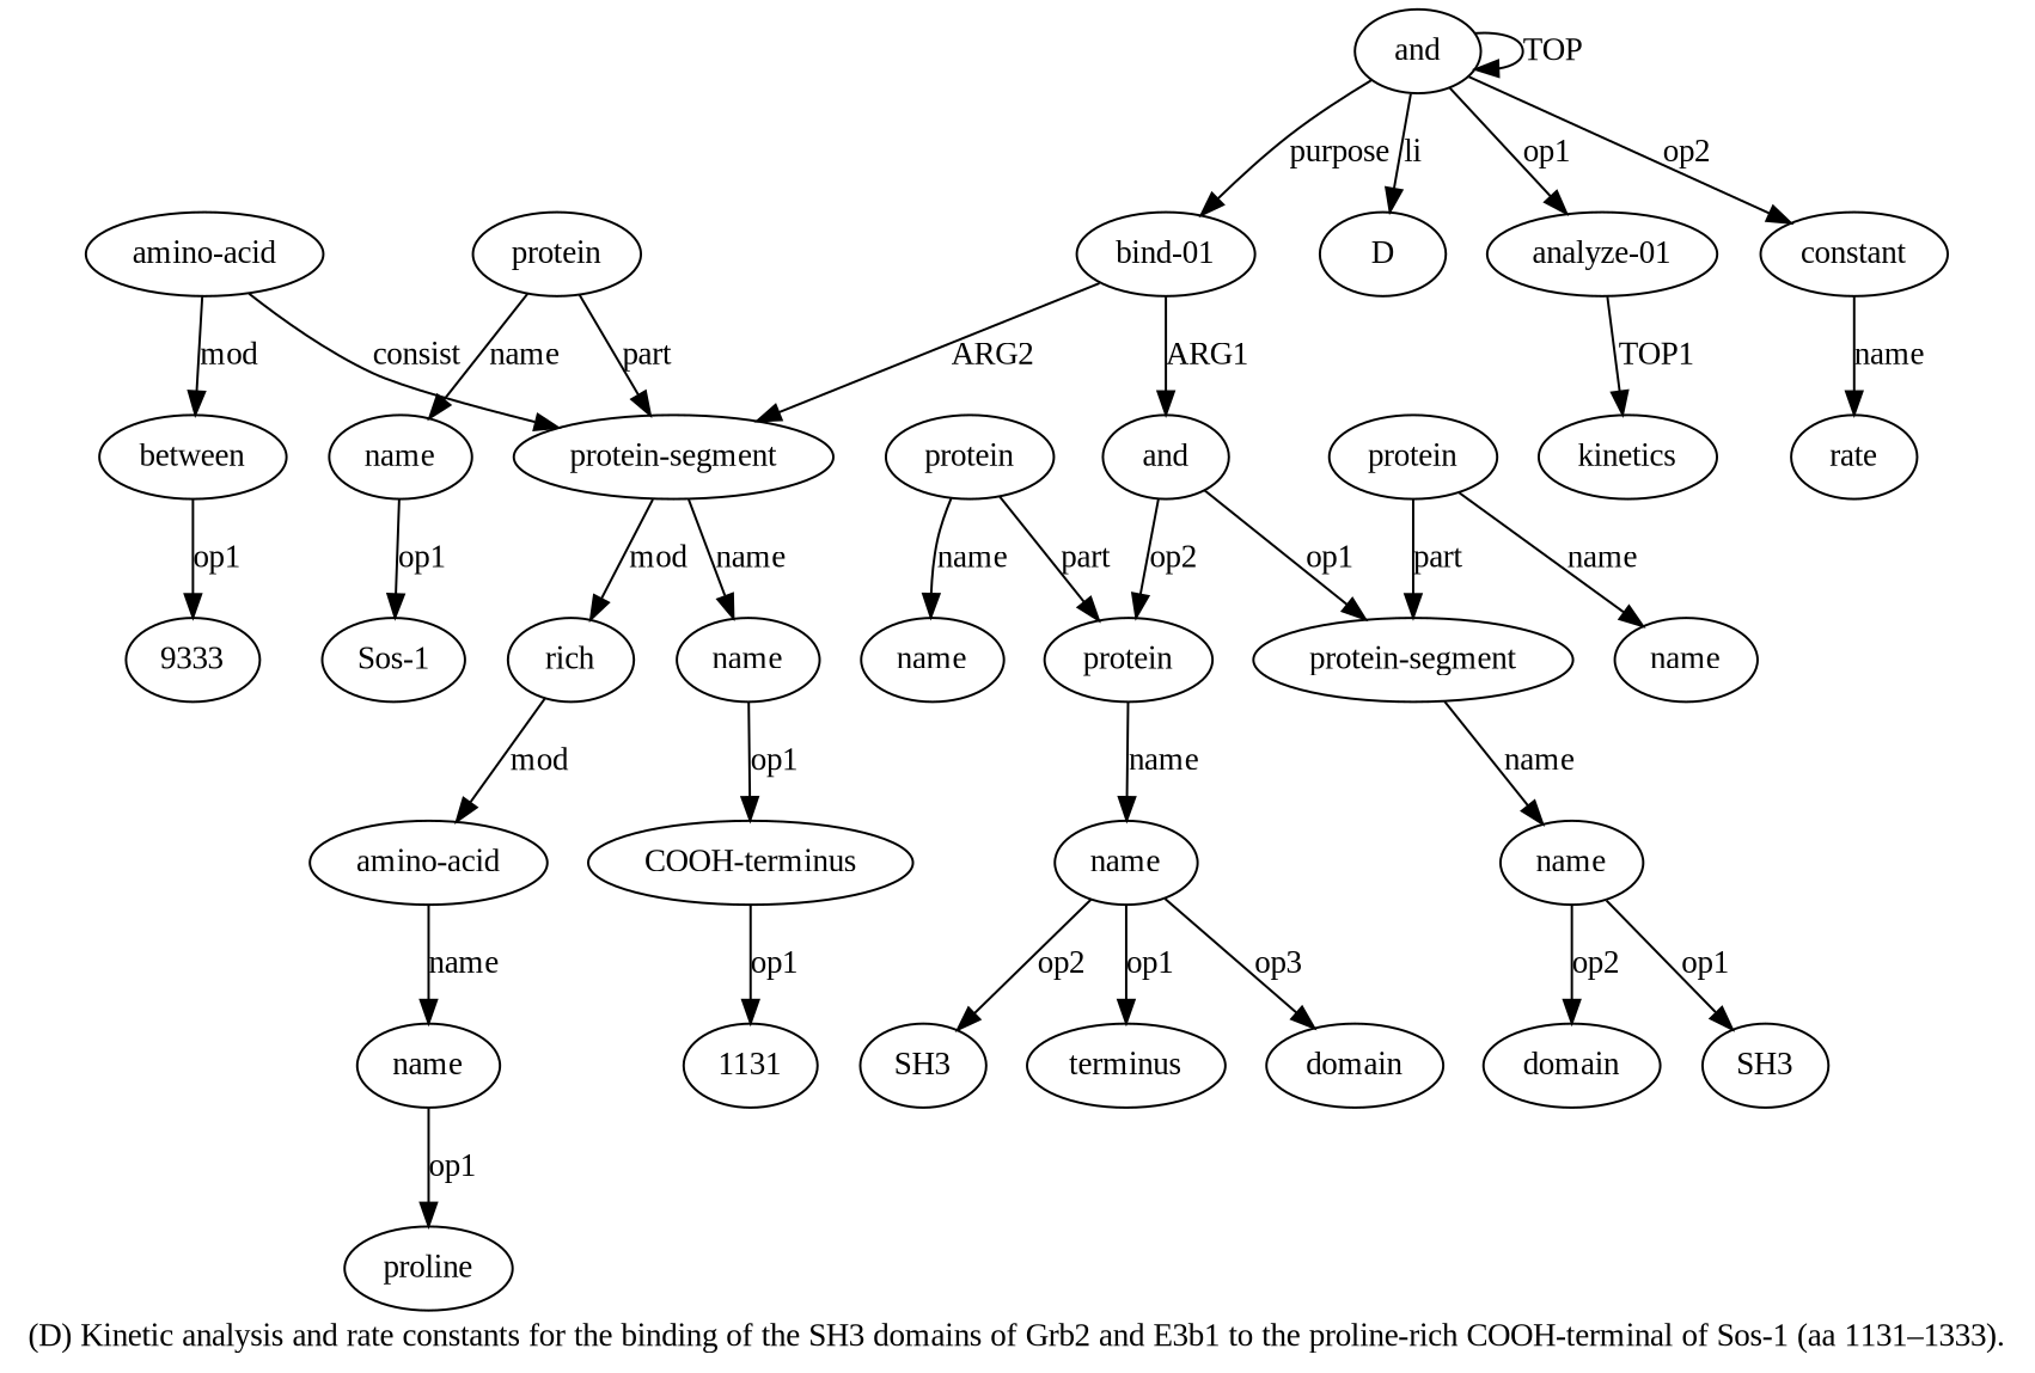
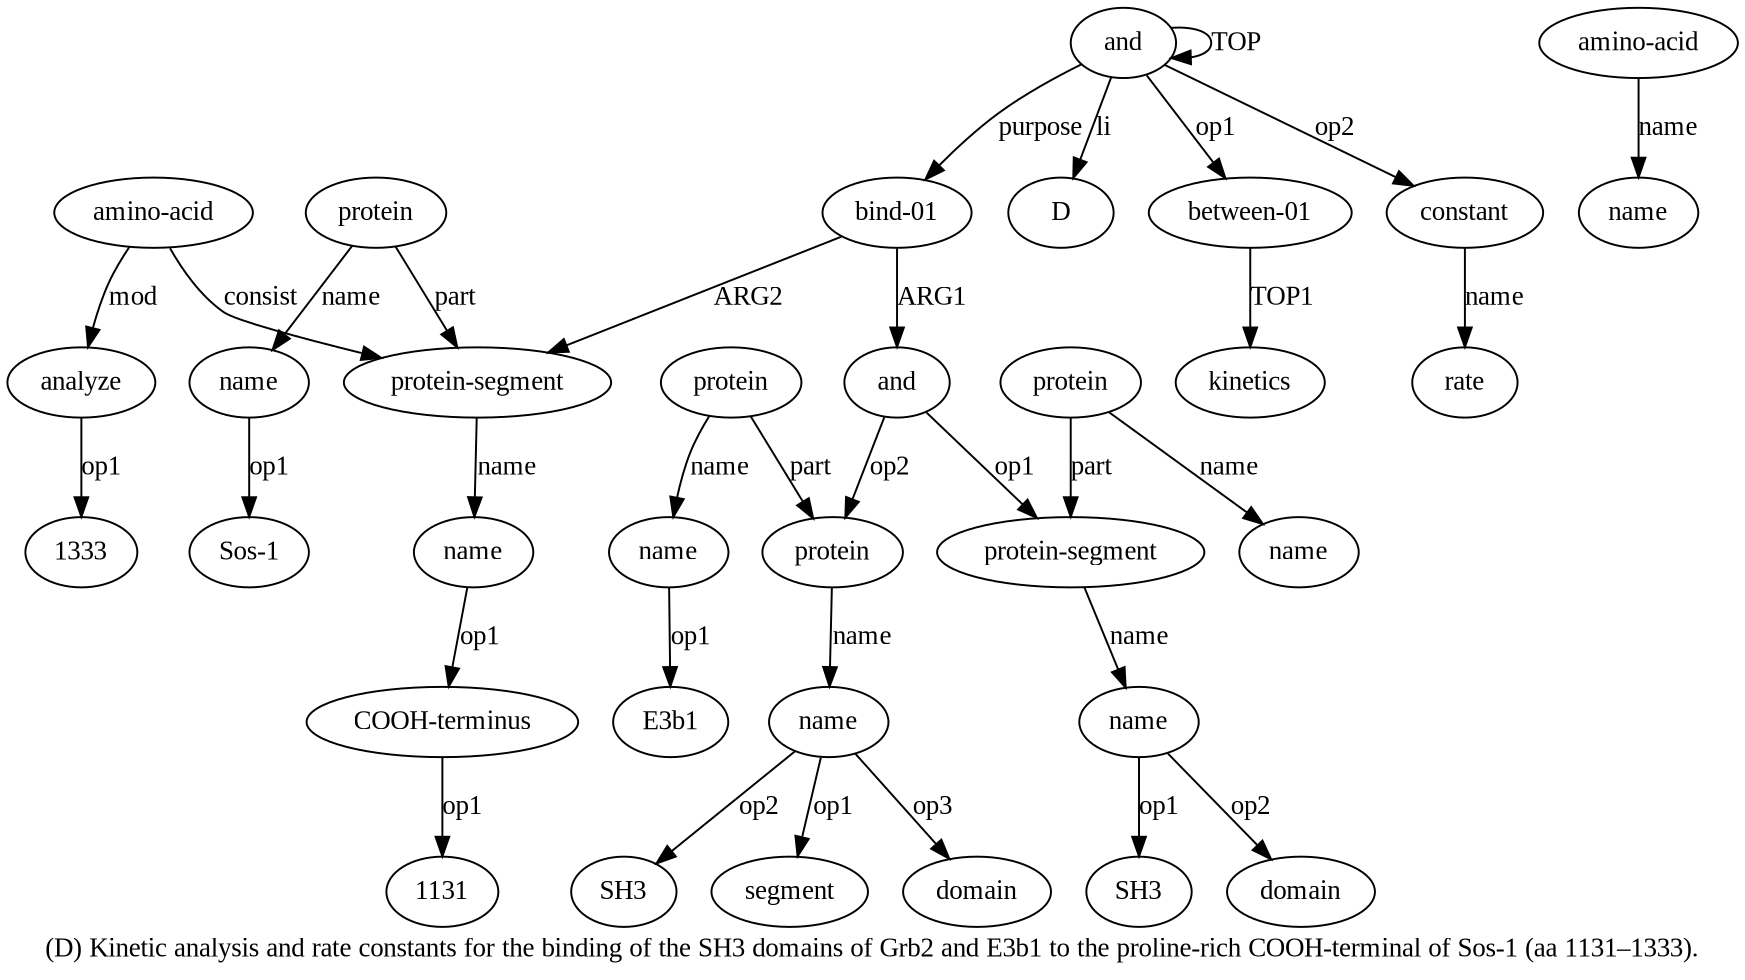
  digraph {
    fontname="Liberation Serif"
    label="(D) Kinetic analysis and rate constants for the binding of the SH3 domains of Grb2 and E3b1 to the proline-rich COOH-terminal of Sos-1 (aa 1131–1333)."
    node [color=black fontname="Liberation Serif" gold_ind=-1 gold_label=name test_ind=-1 test_label=name]
    edge [color=black fontname="Liberation Serif" gold_label=op1 test_label=op1]
-   n1 [gold_ind=20 gold_label=between label=between test_ind=20 test_label=between]
-   n2 [gold_label=1333 label=9333 test_label=1333]
+   n1 [gold_ind=20 gold_label=between label=analyze test_ind=20 test_label=between]
+   n2 [gold_label=1333 label=1333 test_label=1333]
    n3 [gold_label=1131 label=1131 test_label=1131]
-   n4 [gold_ind=21 gold_label=rich label=rich test_ind=21 test_label=rich]
    n5 [gold_ind=22 gold_label="amino-acid" label="amino-acid" test_ind=22 test_label="amino-acid"]
    n6 [gold_ind=23 label=name test_ind=23]
-   n7 [gold_label=proline label=proline test_label=proline]
    n8 [gold_ind=24 gold_label=D label=D test_ind=24 test_label=D]
    n9 [gold_label=SH3 label=SH3 test_label=SH3]
-   n11 [gold_label=segment label=terminus test_label=segment]
+   n10 [gold_label=E3b1 label=E3b1 test_label=E3b1]
+   n11 [gold_label=segment label=segment test_label=segment]
    n12 [gold_label=SH3 label=SH3 test_label=SH3]
    n13 [gold_label="Sos-1" label="Sos-1" test_label="Sos-1"]
    n14 [gold_ind=15 gold_label="protein-segment" label="protein-segment" test_ind=15 test_label="protein-segment"]
    n15 [gold_ind=16 label=name test_ind=16]
    n16 [gold_label="COOH-terminus" label="COOH-terminus" test_label="COOH-terminus"]
    n17 [gold_ind=14 label=name test_ind=14]
    n18 [gold_ind=17 gold_label=protein label=protein test_ind=17 test_label=protein]
    n19 [gold_ind=18 label=name test_ind=18]
    n20 [gold_ind=11 gold_label=protein label=protein test_ind=11 test_label=protein]
    n21 [gold_ind=12 label=name test_ind=12]
    n22 [gold_label=domain label=domain test_label=domain]
    n23 [gold_ind=10 label=name test_ind=10]
    n24 [gold_ind=13 gold_label=protein label=protein test_ind=13 test_label=protein]
    n25 [gold_ind=19 gold_label="amino-acid" label="amino-acid" test_ind=19 test_label="amino-acid"]
-   n26 [gold_ind=1 gold_label="analyze-01" label="analyze-01" test_ind=1 test_label="analyze-01"]
+   n26 [gold_ind=1 gold_label="analyze-01" label="between-01" test_ind=1 test_label="analyze-01"]
    n27 [gold_ind=2 gold_label=kinetics label=kinetics test_ind=2 test_label=kinetics]
    n28 [gold_ind=0 gold_label=and label=and test_ind=0 test_label=and]
    n29 [gold_ind=3 gold_label=constant label=constant test_ind=3 test_label=constant]
    n30 [gold_ind=5 gold_label="bind-01" label="bind-01" test_ind=5 test_label="bind-01"]
    n31 [gold_ind=4 gold_label=rate label=rate test_ind=4 test_label=rate]
    n32 [gold_ind=6 gold_label=and label=and test_ind=6 test_label=and]
    n33 [gold_ind=7 gold_label="protein-segment" label="protein-segment" test_ind=7 test_label="protein-segment"]
    n34 [gold_ind=8 label=name test_ind=8]
    n35 [gold_label=domain label=domain test_label=domain]
    n36 [gold_ind=9 gold_label=protein label=protein test_ind=9 test_label=protein]
    n1 -> n2 [gold_label=op2 label=op1 test_label=op2]
-   n4 -> n5 [gold_label=mod label=mod test_label=mod]
    n5 -> n6 [gold_label=name label=name test_label=name]
-   n6 -> n7 [label=op1]
-   n14 -> n4 [gold_label=mod label=mod test_label=mod]
    n14 -> n15 [gold_label=name label=name test_label=name]
    n15 -> n16 [label=op1]
    n16 -> n3 [label=op1]
+   n17 -> n10 [label=op1]
    n18 -> n14 [gold_label=part label=part test_label=part]
    n18 -> n19 [gold_label=name label=name test_label=name]
    n19 -> n13 [label=op1]
    n20 -> n21 [gold_label=name label=name test_label=name]
    n21 -> n9 [gold_label=op2 label=op2 test_label=op2]
    n21 -> n11 [label=op1]
    n21 -> n22 [gold_label=op3 label=op3 test_label=op3]
    n24 -> n17 [gold_label=name label=name test_label=name]
    n24 -> n20 [gold_label=part label=part test_label=part]
    n25 -> n1 [gold_label=mod label=mod test_label=mod]
    n25 -> n14 [gold_label=consist label=consist test_label=consist]
    n26 -> n27 [gold_label=ARG1 label=TOP1 test_label=ARG1]
    n28 -> n8 [gold_label=li label=li test_label=li]
    n28 -> n26 [label=op1]
    n28 -> n28 [gold_label=TOP label=TOP test_label=TOP]
    n28 -> n29 [gold_label=op2 label=op2 test_label=op2]
    n28 -> n30 [gold_label=purpose label=purpose test_label=purpose]
    n29 -> n31 [gold_label=mod label=name test_label=mod]
    n30 -> n14 [gold_label=ARG2 label=ARG2 test_label=ARG2]
    n30 -> n32 [gold_label=ARG1 label=ARG1 test_label=ARG1]
    n32 -> n20 [gold_label=op2 label=op2 test_label=op2]
    n32 -> n33 [label=op1]
    n33 -> n34 [gold_label=name label=name test_label=name]
    n34 -> n12 [label=op1]
    n34 -> n35 [gold_label=op2 label=op2 test_label=op2]
    n36 -> n23 [gold_label=name label=name test_label=name]
    n36 -> n33 [gold_label=part label=part test_label=part]
  }
